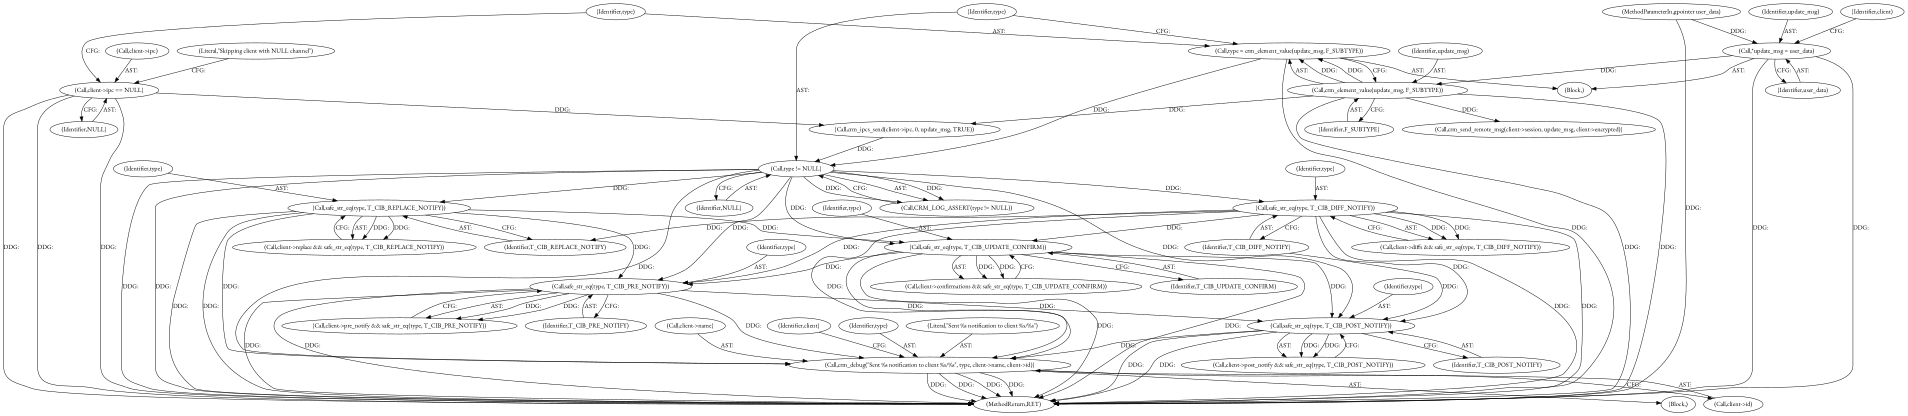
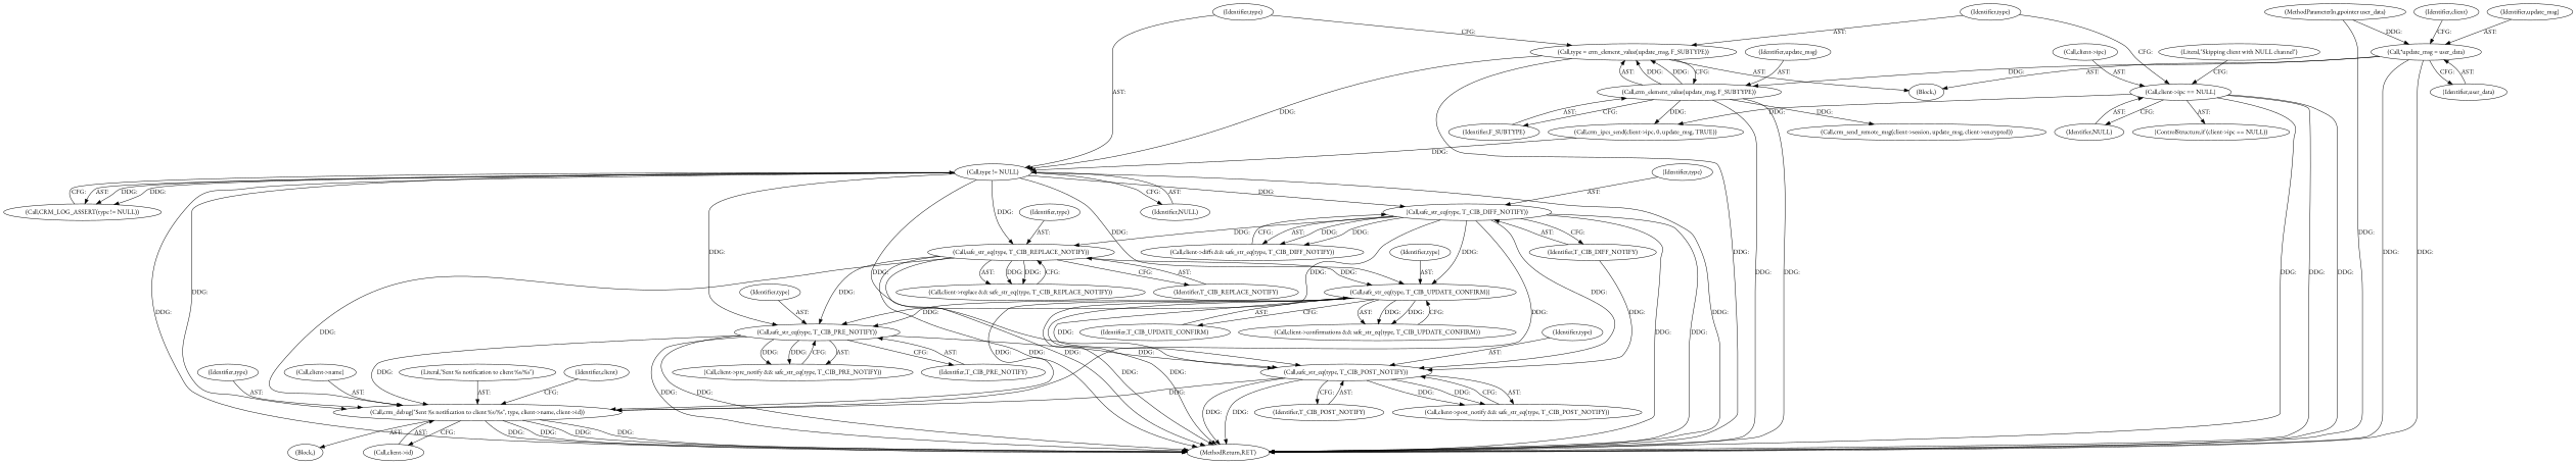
  digraph {
    fontname="EB Garamond"
    node [fontname="EB Garamond"]
    edge [fontname="EB Garamond"]
    n1 [label="(Call,crm_debug(\"Sent %s notification to client %s/%s\", type, client->name, client->id))"]
    n2 [label="(MethodReturn,RET)"]
    n3 [label="(Block,)"]
    n4 [label="(Call,client->id)"]
    n5 [label="(Call,safe_str_eq(type, T_CIB_PRE_NOTIFY))"]
    n6 [label="(Call,safe_str_eq(type, T_CIB_POST_NOTIFY))"]
    n7 [label="(Identifier,T_CIB_PRE_NOTIFY)"]
    n8 [label="(Call,client->pre_notify && safe_str_eq(type, T_CIB_PRE_NOTIFY))"]
    n9 [label="(Call,client->post_notify && safe_str_eq(type, T_CIB_POST_NOTIFY))"]
    n10 [label="(Identifier,T_CIB_POST_NOTIFY)"]
    n11 [label="(Call,safe_str_eq(type, T_CIB_REPLACE_NOTIFY))"]
    n12 [label="(Call,safe_str_eq(type, T_CIB_UPDATE_CONFIRM))"]
    n13 [label="(Identifier,T_CIB_REPLACE_NOTIFY)"]
    n14 [label="(Call,client->replace && safe_str_eq(type, T_CIB_REPLACE_NOTIFY))"]
    n15 [label="(Call,client->confirmations && safe_str_eq(type, T_CIB_UPDATE_CONFIRM))"]
    n16 [label="(Identifier,T_CIB_UPDATE_CONFIRM)"]
    n17 [label="(Call,type != NULL)"]
    n18 [label="(Call,safe_str_eq(type, T_CIB_DIFF_NOTIFY))"]
    n19 [label="(Call,CRM_LOG_ASSERT(type != NULL))"]
    n20 [label="(Identifier,NULL)"]
    n21 [label="(Identifier,T_CIB_DIFF_NOTIFY)"]
    n22 [label="(Call,client->diffs && safe_str_eq(type, T_CIB_DIFF_NOTIFY))"]
    n23 [label="(Call,type = crm_element_value(update_msg, F_SUBTYPE))"]
    n24 [label="(Call,crm_element_value(update_msg, F_SUBTYPE))"]
    n25 [label="(Block,)"]
    n26 [label="(Identifier,F_SUBTYPE)"]
    n27 [label="(Call,crm_send_remote_msg(client->session, update_msg, client->encrypted))"]
    n28 [label="(Call,crm_ipcs_send(client->ipc, 0, update_msg, TRUE))"]
    n29 [label="(Call,*update_msg = user_data)"]
    n30 [label="(Identifier,user_data)"]
    n31 [label="(MethodParameterIn,gpointer user_data)"]
    n32 [label="(Call,client->ipc == NULL)"]
+   n33 [label="(ControlStructure,if (client->ipc == NULL))"]
    n34 [label="(Identifier,NULL)"]
    n35 [label="(Identifier,client)"]
    n36 [label="(Identifier,type)"]
    n37 [label="(Identifier,type)"]
    n38 [label="(Literal,\"Skipping client with NULL channel\")"]
    n39 [label="(Call,client->name)"]
    n40 [label="(Identifier,update_msg)"]
    n41 [label="(Identifier,type)"]
    n42 [label="(Identifier,type)"]
    n43 [label="(Identifier,client)"]
    n44 [label="(Identifier,type)"]
    n45 [label="(Call,client->ipc)"]
    n46 [label="(Identifier,type)"]
    n47 [label="(Identifier,type)"]
    n48 [label="(Identifier,type)"]
    n49 [label="(Literal,\"Sent %s notification to client %s/%s\")"]
    n50 [label="(Identifier,update_msg)"]
    n1 -> n2 [label="DDG: "]
    n1 -> n2 [label="DDG: "]
    n1 -> n2 [label="DDG: "]
    n1 -> n2 [label="DDG: "]
    n1 -> n3 [label="AST: "]
    n1 -> n4 [label="CFG: "]
    n4 -> n1 [label="AST: "]
    n5 -> n1 [label="DDG: "]
    n5 -> n2 [label="DDG: "]
    n5 -> n2 [label="DDG: "]
    n5 -> n6 [label="DDG: "]
    n5 -> n7 [label="CFG: "]
    n5 -> n8 [label="AST: "]
    n5 -> n8 [label="DDG: "]
    n5 -> n8 [label="DDG: "]
    n6 -> n1 [label="DDG: "]
    n6 -> n2 [label="DDG: "]
    n6 -> n2 [label="DDG: "]
    n6 -> n9 [label="AST: "]
    n6 -> n9 [label="DDG: "]
    n6 -> n9 [label="DDG: "]
    n6 -> n10 [label="CFG: "]
    n7 -> n5 [label="AST: "]
    n8 -> n5 [label="CFG: "]
    n9 -> n6 [label="CFG: "]
    n10 -> n6 [label="AST: "]
    n11 -> n1 [label="DDG: "]
    n11 -> n2 [label="DDG: "]
    n11 -> n2 [label="DDG: "]
    n11 -> n5 [label="DDG: "]
    n11 -> n12 [label="DDG: "]
    n11 -> n13 [label="CFG: "]
    n11 -> n14 [label="AST: "]
    n11 -> n14 [label="DDG: "]
    n11 -> n14 [label="DDG: "]
    n12 -> n1 [label="DDG: "]
    n12 -> n2 [label="DDG: "]
    n12 -> n2 [label="DDG: "]
    n12 -> n5 [label="DDG: "]
    n12 -> n6 [label="DDG: "]
    n12 -> n15 [label="AST: "]
    n12 -> n15 [label="DDG: "]
    n12 -> n15 [label="DDG: "]
    n12 -> n16 [label="CFG: "]
    n13 -> n11 [label="AST: "]
    n14 -> n11 [label="CFG: "]
    n15 -> n12 [label="CFG: "]
    n16 -> n12 [label="AST: "]
    n17 -> n1 [label="DDG: "]
    n17 -> n2 [label="DDG: "]
    n17 -> n2 [label="DDG: "]
    n17 -> n5 [label="DDG: "]
    n17 -> n6 [label="DDG: "]
    n17 -> n11 [label="DDG: "]
    n17 -> n12 [label="DDG: "]
    n17 -> n18 [label="DDG: "]
    n17 -> n19 [label="AST: "]
    n17 -> n19 [label="DDG: "]
    n17 -> n19 [label="DDG: "]
    n17 -> n20 [label="CFG: "]
    n18 -> n1 [label="DDG: "]
    n18 -> n2 [label="DDG: "]
    n18 -> n2 [label="DDG: "]
    n18 -> n5 [label="DDG: "]
    n18 -> n6 [label="DDG: "]
-   n18 -> n13 [label="DDG: "]
+   n18 -> n11 [label="DDG: "]
    n18 -> n12 [label="DDG: "]
    n18 -> n21 [label="CFG: "]
    n18 -> n22 [label="AST: "]
    n18 -> n22 [label="DDG: "]
    n18 -> n22 [label="DDG: "]
    n19 -> n17 [label="CFG: "]
    n20 -> n17 [label="AST: "]
    n21 -> n6 [label="DDG: "]
    n21 -> n18 [label="AST: "]
    n22 -> n18 [label="CFG: "]
    n23 -> n2 [label="DDG: "]
    n23 -> n17 [label="DDG: "]
    n23 -> n24 [label="CFG: "]
    n23 -> n25 [label="AST: "]
    n24 -> n2 [label="DDG: "]
    n24 -> n2 [label="DDG: "]
    n24 -> n23 [label="AST: "]
    n24 -> n23 [label="DDG: "]
    n24 -> n23 [label="DDG: "]
    n24 -> n26 [label="CFG: "]
    n24 -> n27 [label="DDG: "]
    n24 -> n28 [label="DDG: "]
    n26 -> n24 [label="AST: "]
    n28 -> n17 [label="DDG: "]
    n29 -> n2 [label="DDG: "]
    n29 -> n2 [label="DDG: "]
    n29 -> n24 [label="DDG: "]
    n29 -> n25 [label="AST: "]
    n29 -> n30 [label="CFG: "]
    n30 -> n29 [label="AST: "]
    n31 -> n2 [label="DDG: "]
    n31 -> n29 [label="DDG: "]
    n32 -> n2 [label="DDG: "]
    n32 -> n2 [label="DDG: "]
    n32 -> n2 [label="DDG: "]
    n32 -> n28 [label="DDG: "]
+   n32 -> n33 [label="AST: "]
    n32 -> n34 [label="CFG: "]
    n34 -> n32 [label="AST: "]
    n35 -> n29 [label="CFG: "]
    n36 -> n11 [label="AST: "]
    n37 -> n18 [label="AST: "]
    n38 -> n32 [label="CFG: "]
    n39 -> n1 [label="AST: "]
    n40 -> n29 [label="AST: "]
    n41 -> n17 [label="AST: "]
    n41 -> n23 [label="CFG: "]
    n42 -> n5 [label="AST: "]
    n43 -> n1 [label="CFG: "]
    n44 -> n23 [label="AST: "]
    n44 -> n32 [label="CFG: "]
    n45 -> n32 [label="AST: "]
    n46 -> n12 [label="AST: "]
    n47 -> n6 [label="AST: "]
    n48 -> n1 [label="AST: "]
    n49 -> n1 [label="AST: "]
    n50 -> n24 [label="AST: "]
  }
